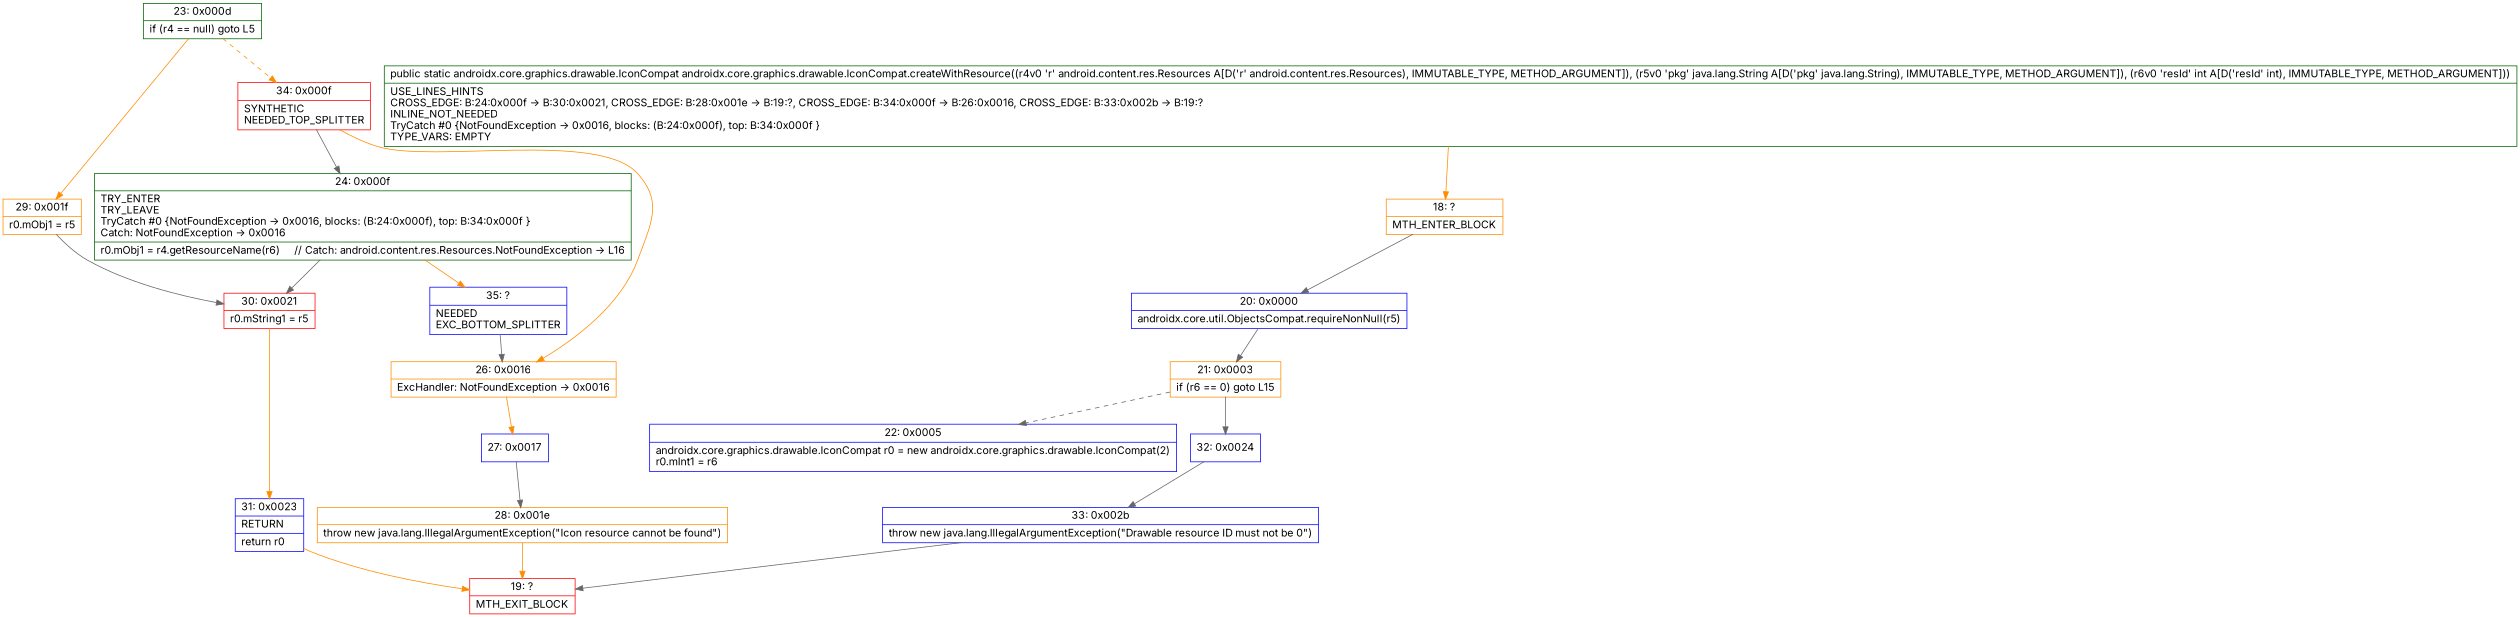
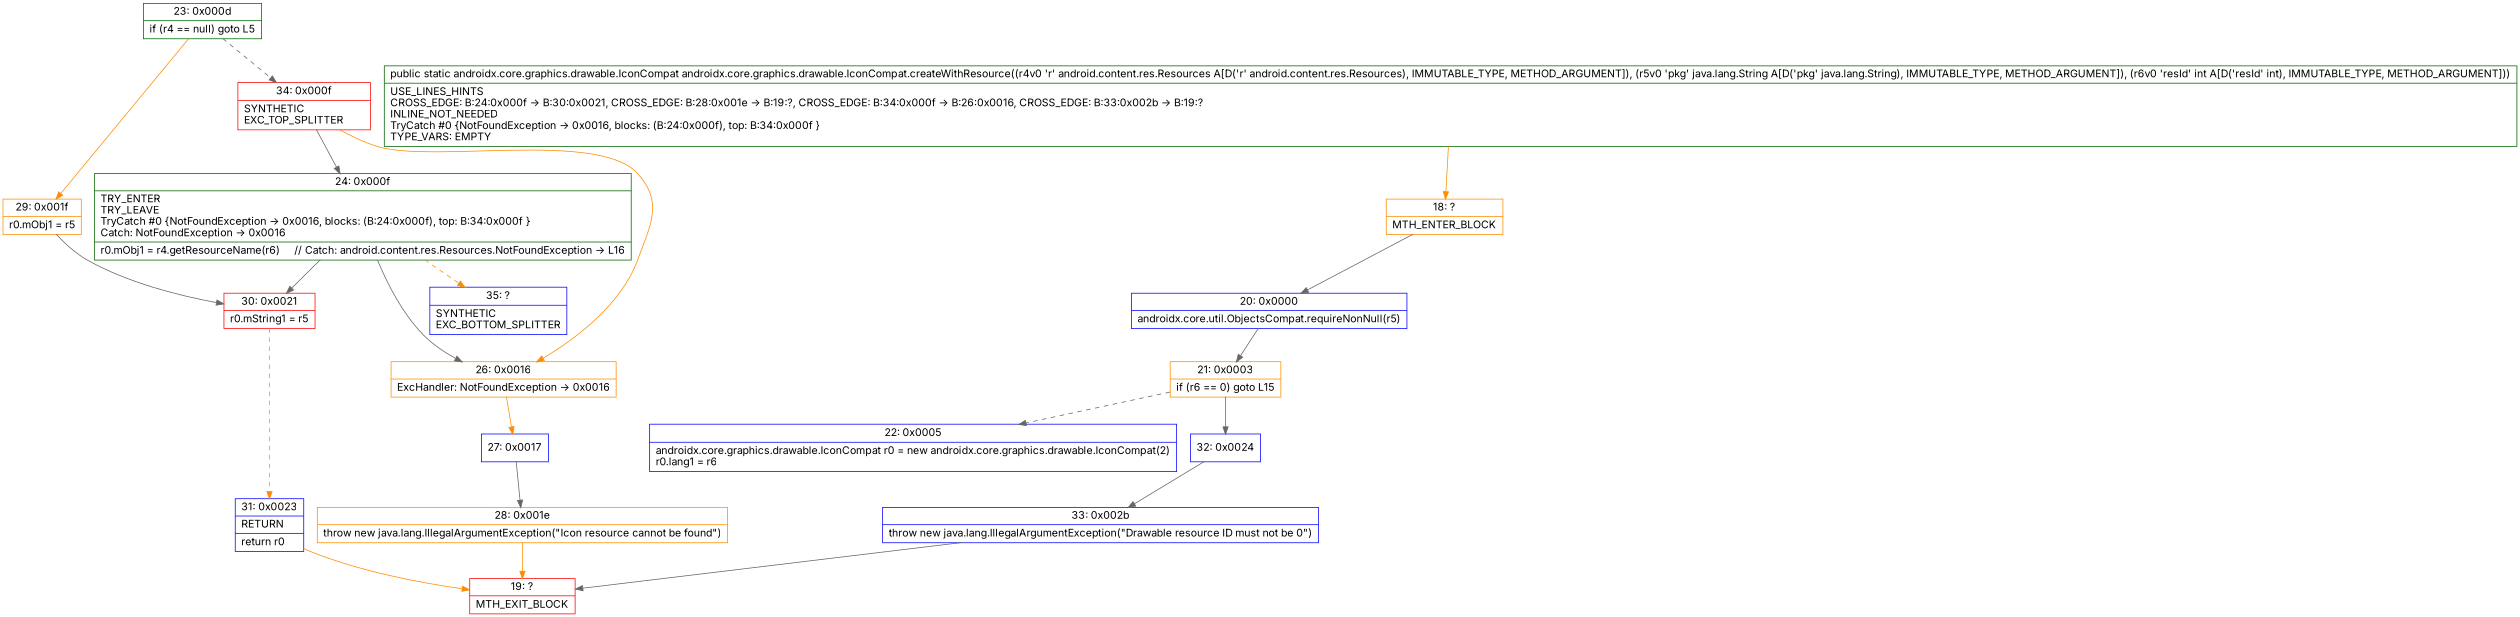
  digraph {
    fontname=Inter
    node [color=blue fontname=Inter shape=record]
    edge [color=gray40 fontname=Inter]
    n1 [color=darkorange label="{18\:\ ?|MTH_ENTER_BLOCK\l}"]
    n2 [label="{20\:\ 0x0000|androidx.core.util.ObjectsCompat.requireNonNull(r5)\l}"]
    n3 [color=darkorange label="{21\:\ 0x0003|if (r6 == 0) goto L15\l}"]
-   n4 [label="{22\:\ 0x0005|androidx.core.graphics.drawable.IconCompat r0 = new androidx.core.graphics.drawable.IconCompat(2)\lr0.mInt1 = r6\l}"]
+   n4 [label="{22\:\ 0x0005|androidx.core.graphics.drawable.IconCompat r0 = new androidx.core.graphics.drawable.IconCompat(2)\lr0.lang1 = r6\l}"]
    n5 [label="{32\:\ 0x0024}"]
    n6 [label="{33\:\ 0x002b|throw new java.lang.IllegalArgumentException(\"Drawable resource ID must not be 0\")\l}"]
    n7 [color=darkgreen label="{23\:\ 0x000d|if (r4 == null) goto L5\l}"]
    n8 [color=darkorange label="{29\:\ 0x001f|r0.mObj1 = r5\l}"]
-   n9 [color=red label="{34\:\ 0x000f|SYNTHETIC\lNEEDED_TOP_SPLITTER\l}"]
+   n9 [color=red label="{34\:\ 0x000f|SYNTHETIC\lEXC_TOP_SPLITTER\l}"]
    n10 [color=red label="{30\:\ 0x0021|r0.mString1 = r5\l}"]
    n11 [color=darkgreen label="{24\:\ 0x000f|TRY_ENTER\lTRY_LEAVE\lTryCatch #0 \{NotFoundException \-\> 0x0016, blocks: (B:24:0x000f), top: B:34:0x000f \}\lCatch: NotFoundException \-\> 0x0016\l|r0.mObj1 = r4.getResourceName(r6)     \/\/ Catch: android.content.res.Resources.NotFoundException \-\> L16\l}"]
    n12 [color=darkorange label="{26\:\ 0x0016|ExcHandler: NotFoundException \-\> 0x0016\l}"]
    n13 [label="{31\:\ 0x0023|RETURN\l|return r0\l}"]
    n14 [color=red label="{19\:\ ?|MTH_EXIT_BLOCK\l}"]
-   n15 [label="{35\:\ ?|NEEDED\lEXC_BOTTOM_SPLITTER\l}"]
+   n15 [label="{35\:\ ?|SYNTHETIC\lEXC_BOTTOM_SPLITTER\l}"]
    n16 [label="{27\:\ 0x0017}"]
    n17 [color=darkorange label="{28\:\ 0x001e|throw new java.lang.IllegalArgumentException(\"Icon resource cannot be found\")\l}"]
    n18 [color=darkgreen label="{public static androidx.core.graphics.drawable.IconCompat androidx.core.graphics.drawable.IconCompat.createWithResource((r4v0 'r' android.content.res.Resources A[D('r' android.content.res.Resources), IMMUTABLE_TYPE, METHOD_ARGUMENT]), (r5v0 'pkg' java.lang.String A[D('pkg' java.lang.String), IMMUTABLE_TYPE, METHOD_ARGUMENT]), (r6v0 'resId' int A[D('resId' int), IMMUTABLE_TYPE, METHOD_ARGUMENT]))  | USE_LINES_HINTS\lCROSS_EDGE: B:24:0x000f \-\> B:30:0x0021, CROSS_EDGE: B:28:0x001e \-\> B:19:?, CROSS_EDGE: B:34:0x000f \-\> B:26:0x0016, CROSS_EDGE: B:33:0x002b \-\> B:19:?\lINLINE_NOT_NEEDED\lTryCatch #0 \{NotFoundException \-\> 0x0016, blocks: (B:24:0x000f), top: B:34:0x000f \}\lTYPE_VARS: EMPTY\l}"]
    n1 -> n2
    n2 -> n3
    n3 -> n4 [style=dashed]
    n3 -> n5
    n5 -> n6
    n6 -> n14
    n7 -> n8 [color=darkorange]
-   n7 -> n9 [color=darkorange style=dashed]
+   n7 -> n9 [style=dashed]
    n8 -> n10
    n9 -> n11
    n9 -> n12 [color=darkorange]
-   n10 -> n13 [color=darkorange]
+   n10 -> n13 [color=darkorange style=dashed]
    n11 -> n10
-   n11 -> n15 [color=darkorange]
+   n11 -> n15 [color=darkorange style=dashed]
    n12 -> n16 [color=darkorange]
    n13 -> n14 [color=darkorange]
-   n15 -> n12
+   n11 -> n12
    n16 -> n17
    n17 -> n14 [color=darkorange]
    n18 -> n1 [color=darkorange]
  }
